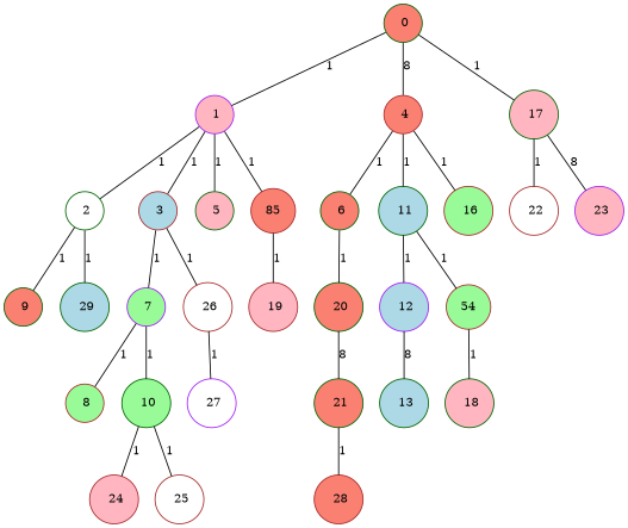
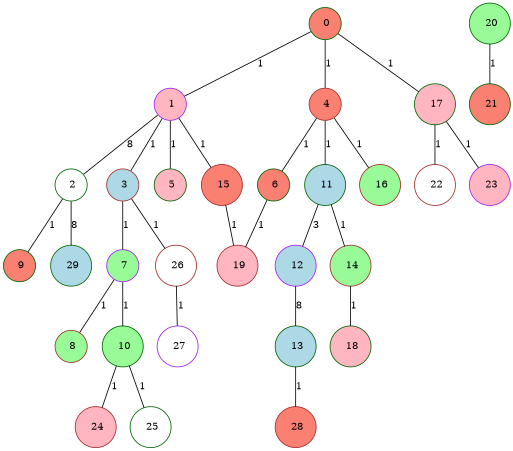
  graph {
    fixedsize="true;"
    node [color=darkgreen fillcolor=salmon fontsize=12 hight=.12 shape=circle style=filled]
    edge [fontsize=12]
    n1 [label=" 0" width=.12]
    n2 [color=purple fillcolor=lightpink label=" 1" width=.12]
    n3 [color=brown label=" 4" width=.12]
    n4 [fillcolor=lightpink label=" 17" width=.12]
    n5 [fillcolor=white label=" 2" width=.12]
    n6 [color=brown fillcolor=lightblue label=" 3" width=.12]
    n7 [fillcolor=lightpink label=" 5" width=.12]
-   n8 [color=brown label=85 width=.12]
+   n8 [color=brown label=" 15" width=.12]
    n9 [label=" 6" width=.12]
    n10 [fillcolor=lightblue label=" 11" width=.12]
    n11 [color=brown fillcolor=palegreen label=" 16" width=.12]
    n12 [color=brown fillcolor=white label=" 22" width=.12]
    n13 [color=purple fillcolor=lightpink label=" 23" width=.12]
    n14 [label=" 9" width=.12]
    n15 [fillcolor=lightblue label=" 29" width=.12]
    n16 [color=purple fillcolor=palegreen label=" 7" width=.12]
    n17 [color=brown fillcolor=white label=" 26" width=.12]
    n18 [color=brown fillcolor=lightpink label=" 19" width=.12]
    n19 [color=brown fillcolor=palegreen label=" 8" width=.12]
    n20 [fillcolor=palegreen label=" 10" width=.12]
    n21 [color=purple fillcolor=white label=" 27" width=.12]
-   n22 [label=" 20" width=.12]
+   n22 [fillcolor=palegreen label=" 20" width=.12]
    n23 [color=purple fillcolor=lightblue label=" 12" width=.12]
-   n24 [color=brown fillcolor=palegreen label=54 width=.12]
+   n24 [color=brown fillcolor=palegreen label=" 14" width=.12]
    n25 [label=" 21" width=.12]
    n26 [color=brown fillcolor=lightpink label=" 24" width=.12]
-   n27 [color=brown fillcolor=white label=" 25" width=.12]
+   n27 [fillcolor=white label=" 25" width=.12]
    n28 [fillcolor=lightblue label=" 13" width=.12]
    n29 [fillcolor=lightpink label=" 18" width=.12]
    n30 [color=brown label=" 28" width=.12]
    n1 -- n2 [label=1]
-   n1 -- n3 [label=8]
+   n1 -- n3 [label=1]
    n1 -- n4 [label=1]
-   n2 -- n5 [label=1]
+   n2 -- n5 [label=8]
    n2 -- n6 [label=1]
    n2 -- n7 [label=1]
    n2 -- n8 [label=1]
    n3 -- n9 [label=1]
    n3 -- n10 [label=1]
    n3 -- n11 [label=1]
    n4 -- n12 [label=1]
-   n4 -- n13 [label=8]
+   n4 -- n13 [label=1]
    n5 -- n14 [label=1]
-   n5 -- n15 [label=1]
+   n5 -- n15 [label=8]
    n6 -- n16 [label=1]
    n6 -- n17 [label=1]
    n8 -- n18 [label=1]
-   n9 -- n22 [label=1]
-   n10 -- n23 [label=1]
+   n9 -- n18 [label=1]
+   n10 -- n23 [label=3]
    n10 -- n24 [label=1]
    n16 -- n19 [label=1]
    n16 -- n20 [label=1]
    n17 -- n21 [label=1]
    n20 -- n26 [label=1]
    n20 -- n27 [label=1]
-   n22 -- n25 [label=8]
+   n22 -- n25 [label=1]
    n23 -- n28 [label=8]
    n24 -- n29 [label=1]
-   n25 -- n30 [label=1]
+   n28 -- n30 [label=1]
  }
